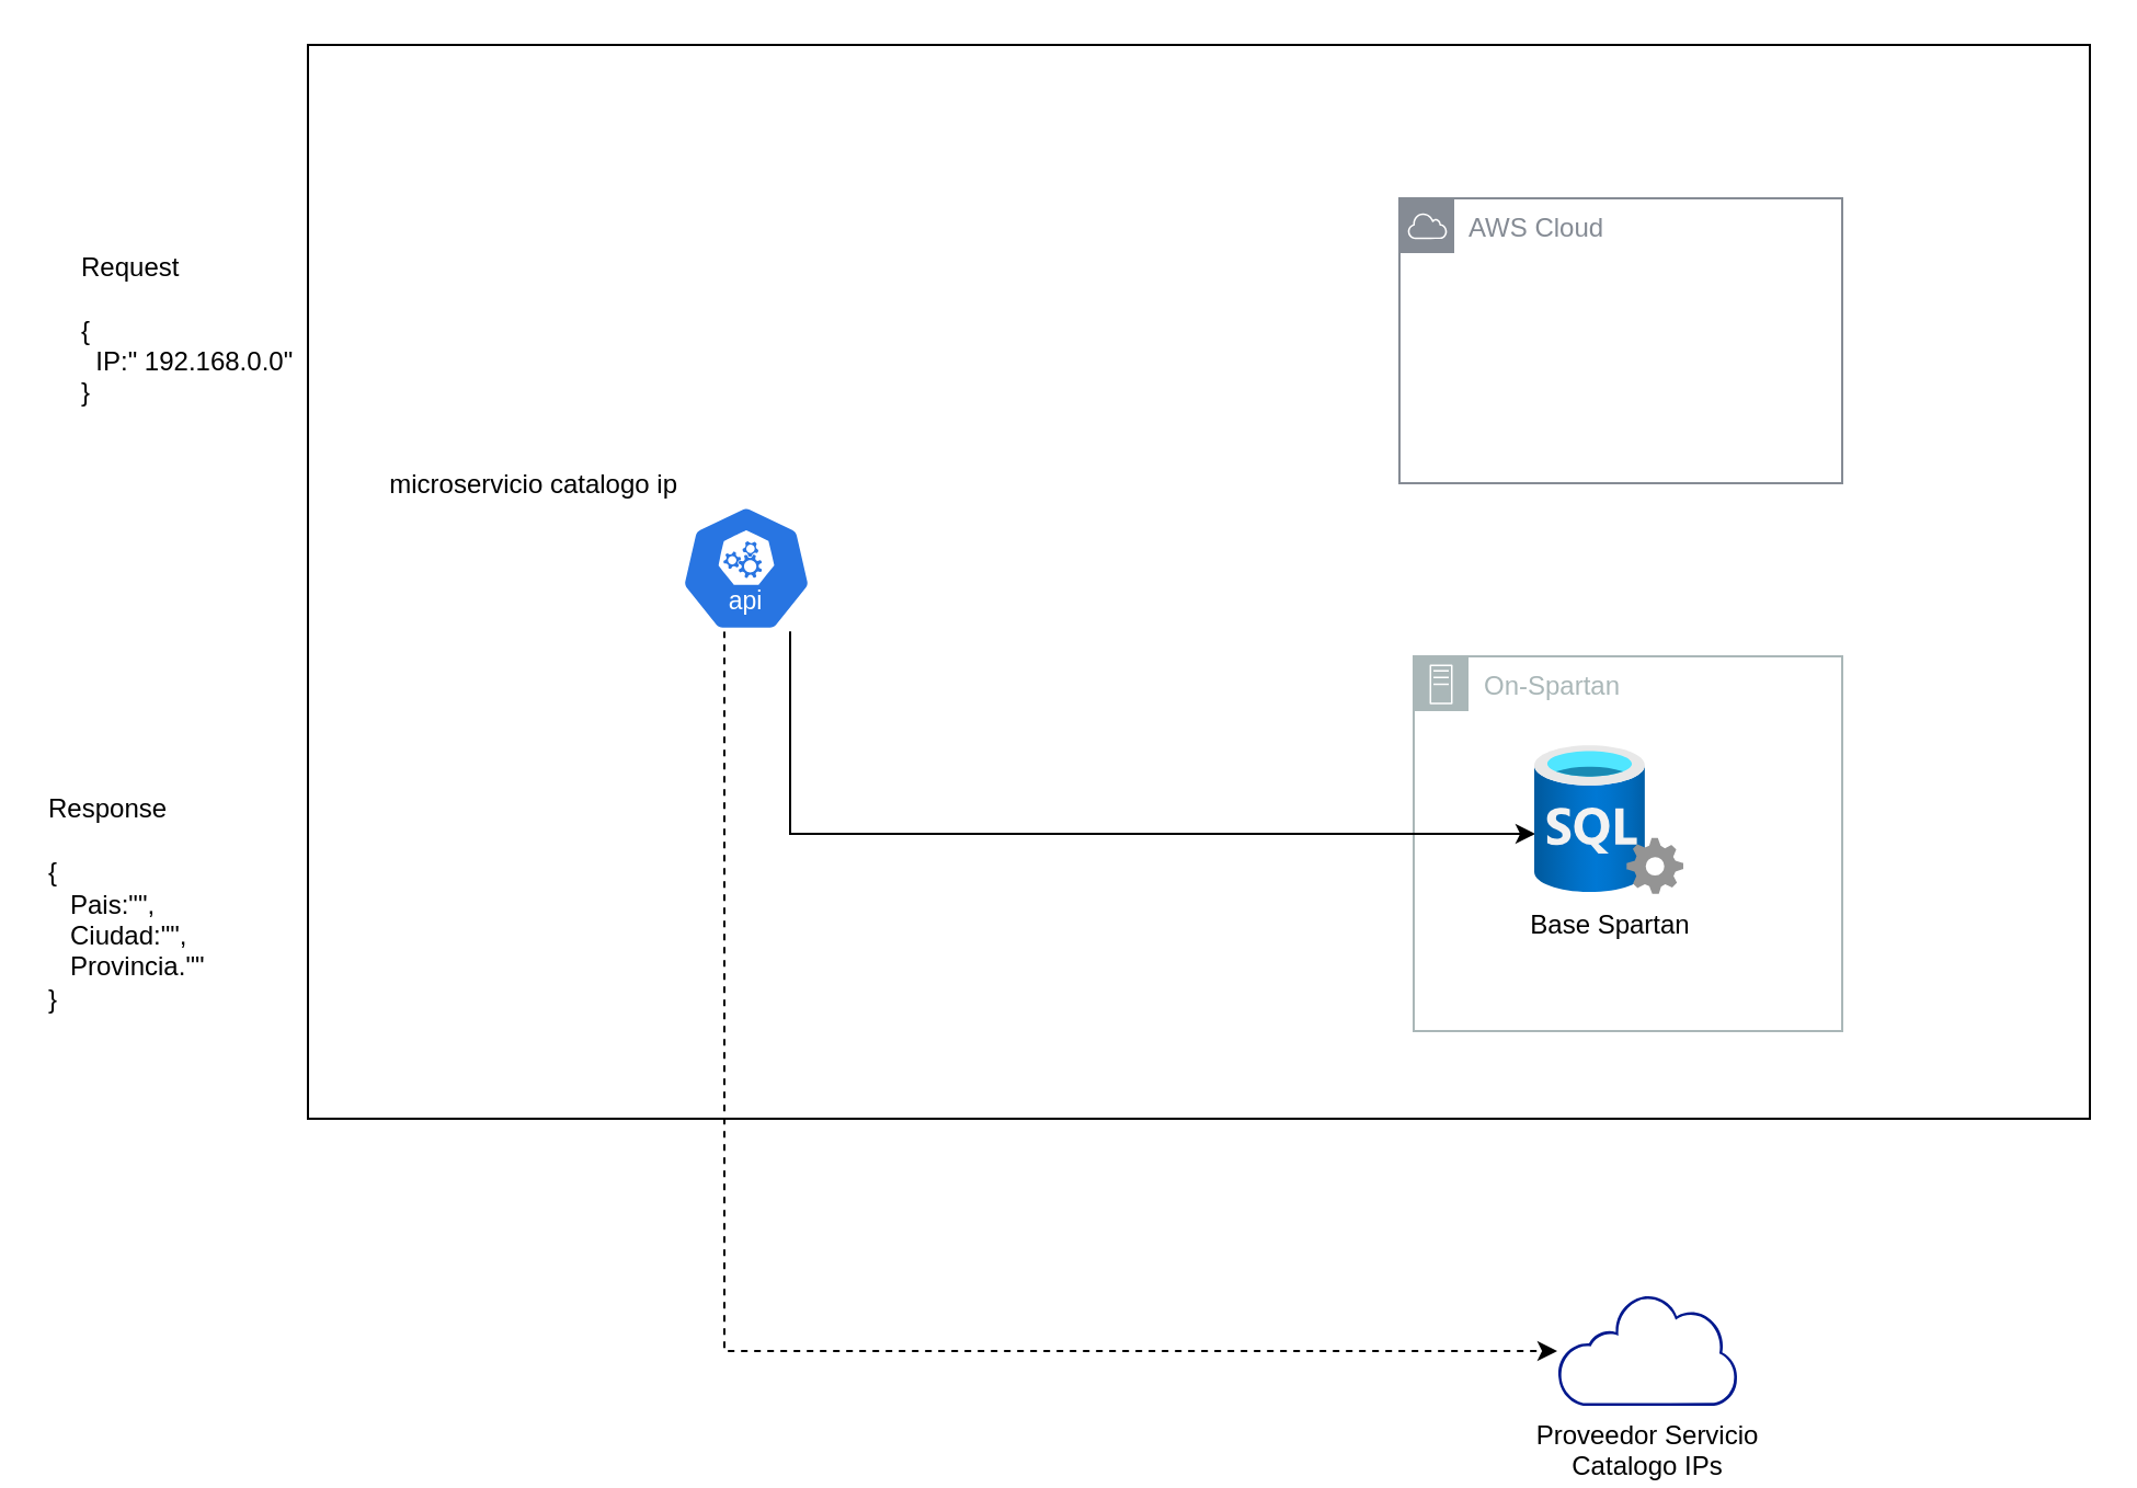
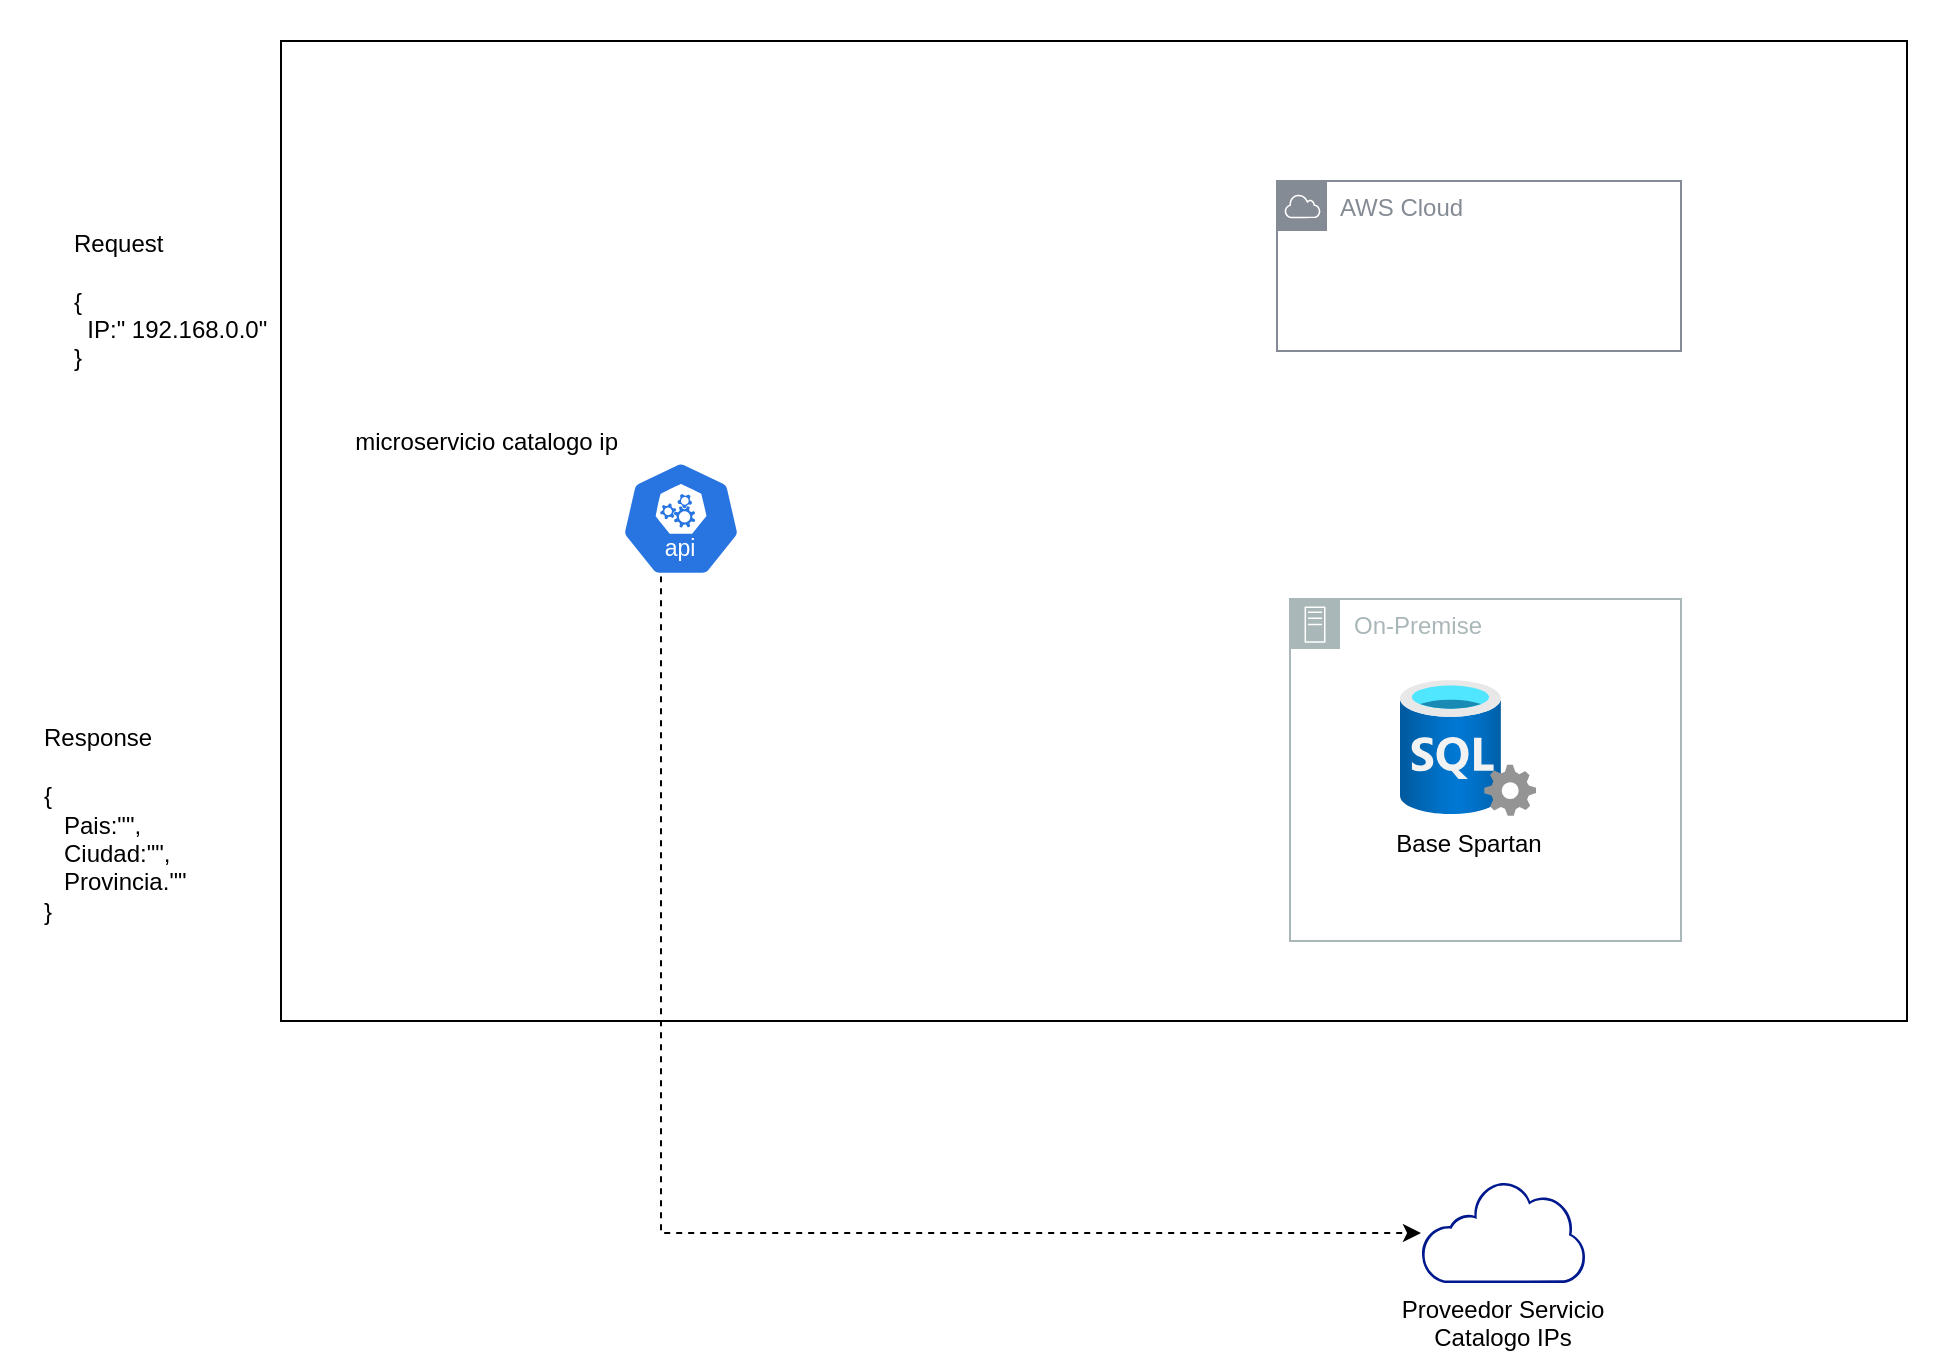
  <mxCell id="0" />
  <mxCell id="1" parent="0" />
  <mxCell id="2" value="" style="rounded=0;whiteSpace=wrap;html=1;fillStyle=hatch;" vertex="1" parent="1"><mxGeometry x="140" y="20" width="813" height="490" as="geometry" /></mxCell>
- <mxCell id="3" value="AWS Cloud" style="sketch=0;outlineConnect=0;gradientColor=none;html=1;whiteSpace=wrap;fontSize=12;fontStyle=0;shape=mxgraph.aws4.group;grIcon=mxgraph.aws4.group_aws_cloud;strokeColor=#858B94;fillColor=none;verticalAlign=top;align=left;spacingLeft=30;fontColor=#858B94;dashed=0;" vertex="1" parent="1"><mxGeometry x="638" y="90" width="202" height="130" as="geometry" /></mxCell>
- <mxCell id="4" value="On-Spartan" style="sketch=0;outlineConnect=0;gradientColor=none;html=1;whiteSpace=wrap;fontSize=12;fontStyle=0;shape=mxgraph.aws4.group;grIcon=mxgraph.aws4.group_on_premise;strokeColor=#AAB7B8;fillColor=none;verticalAlign=top;align=left;spacingLeft=30;fontColor=#AAB7B8;dashed=0;" vertex="1" parent="1"><mxGeometry x="644.5" y="299" width="195.5" height="171" as="geometry" /></mxCell>
- <mxCell id="5" style="edgeStyle=orthogonalEdgeStyle;rounded=0;orthogonalLoop=1;jettySize=auto;html=1;" edge="1" parent="1" source="7" target="8"><mxGeometry relative="1" as="geometry"><Array as="points"><mxPoint x="360" y="380" /></Array></mxGeometry></mxCell>
+ <mxCell id="3" value="AWS Cloud" style="sketch=0;outlineConnect=0;gradientColor=none;html=1;whiteSpace=wrap;fontSize=12;fontStyle=0;shape=mxgraph.aws4.group;grIcon=mxgraph.aws4.group_aws_cloud;strokeColor=#858B94;fillColor=none;verticalAlign=top;align=left;spacingLeft=30;fontColor=#858B94;dashed=0;" vertex="1" parent="1"><mxGeometry x="638" y="90" width="202" height="85" as="geometry" /></mxCell>
+ <mxCell id="4" value="On-Premise" style="sketch=0;outlineConnect=0;gradientColor=none;html=1;whiteSpace=wrap;fontSize=12;fontStyle=0;shape=mxgraph.aws4.group;grIcon=mxgraph.aws4.group_on_premise;strokeColor=#AAB7B8;fillColor=none;verticalAlign=top;align=left;spacingLeft=30;fontColor=#AAB7B8;dashed=0;" vertex="1" parent="1"><mxGeometry x="644.5" y="299" width="195.5" height="171" as="geometry" /></mxCell>
  <mxCell id="6" style="edgeStyle=orthogonalEdgeStyle;rounded=0;orthogonalLoop=1;jettySize=auto;html=1;dashed=1;" edge="1" parent="1" source="7" target="9"><mxGeometry relative="1" as="geometry"><Array as="points"><mxPoint x="330" y="616" /></Array></mxGeometry></mxCell>
  <mxCell id="7" value="microservicio catalogo ip" style="aspect=fixed;sketch=0;html=1;dashed=0;whitespace=wrap;fillColor=#2875E2;strokeColor=#ffffff;points=[[0.005,0.63,0],[0.1,0.2,0],[0.9,0.2,0],[0.5,0,0],[0.995,0.63,0],[0.72,0.99,0],[0.5,1,0],[0.28,0.99,0]];shape=mxgraph.kubernetes.icon2;kubernetesLabel=1;prIcon=api;labelPosition=left;verticalLabelPosition=top;align=right;verticalAlign=bottom;" vertex="1" parent="1"><mxGeometry x="310" y="230" width="60" height="57.6" as="geometry" /></mxCell>
  <mxCell id="8" value="Base Spartan" style="image;aspect=fixed;html=1;points=[];align=center;fontSize=12;image=img/lib/azure2/databases/SQL_Server.svg;" vertex="1" parent="1"><mxGeometry x="700" y="340" width="68" height="68" as="geometry" /></mxCell>
  <mxCell id="9" value="Proveedor Servicio&lt;br&gt;Catalogo IPs" style="sketch=0;aspect=fixed;pointerEvents=1;shadow=0;dashed=0;html=1;strokeColor=none;labelPosition=center;verticalLabelPosition=bottom;verticalAlign=top;align=center;fillColor=#00188D;shape=mxgraph.mscae.enterprise.internet_hollow" vertex="1" parent="1"><mxGeometry x="710" y="590" width="82.26" height="51" as="geometry" /></mxCell>
  <mxCell id="10" value="&lt;br&gt;Request&amp;nbsp;&lt;br&gt;&lt;br&gt;{&lt;br&gt;&amp;nbsp; IP:&quot; 192.168.0.0&quot;&lt;br&gt;}" style="text;html=1;align=left;verticalAlign=middle;resizable=0;points=[];autosize=1;strokeColor=none;fillColor=none;" vertex="1" parent="1"><mxGeometry x="35" y="93" width="120" height="100" as="geometry" /></mxCell>
  <mxCell id="11" value="&lt;br&gt;Response&amp;nbsp;&lt;br&gt;&lt;br&gt;{&lt;br&gt;&amp;nbsp; &amp;nbsp;Pais:&quot;&quot;,&lt;br&gt;&amp;nbsp; &amp;nbsp;Ciudad:&quot;&quot;,&lt;br&gt;&amp;nbsp; &amp;nbsp;Provincia.&quot;&quot;&lt;br&gt;}" style="text;html=1;align=left;verticalAlign=middle;resizable=0;points=[];autosize=1;strokeColor=none;fillColor=none;" vertex="1" parent="1"><mxGeometry x="20" y="340" width="90" height="130" as="geometry" /></mxCell>
